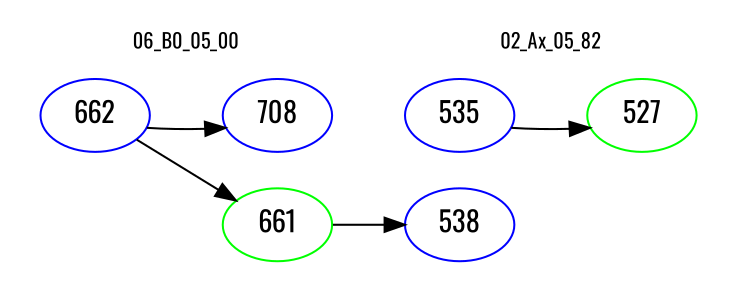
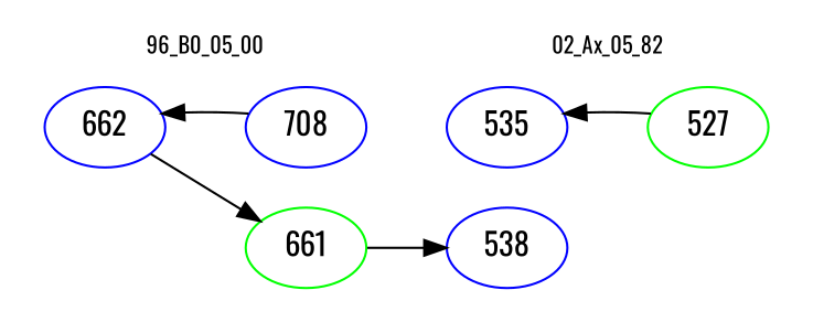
  digraph {
    fontname=Oswald
    rankdir=LR
    node [color=blue fontname=Oswald]
    edge [color=black fontname=Oswald]
    n1 [label=535]
    n2 [color=green label=527]
    n3 [label=538]
    n4 [label=662]
    n5 [color=green label=661]
    n6 [label=708]
    subgraph cluster_1 {
      color=white
      fontsize=10
      label="02_Ax_05_82"
      n1
      n2
      n3
    }
    subgraph cluster_2 {
      color=white
      fontsize=10
-     label="06_B0_05_00"
+     label="96_B0_05_00"
      n4
      n5
      n6
    }
-   n1 -> n2
+   n2 -> n1
    n4 -> n5
-   n4 -> n6
+   n6 -> n4
    n5 -> n3
  }
